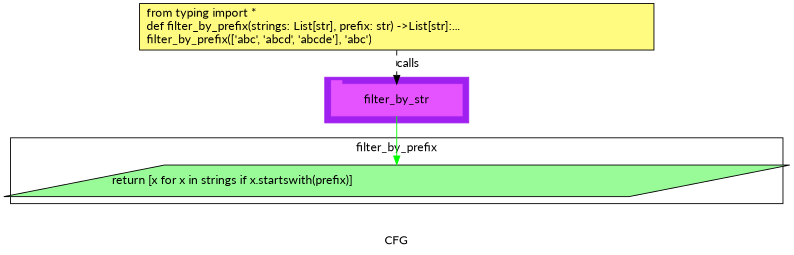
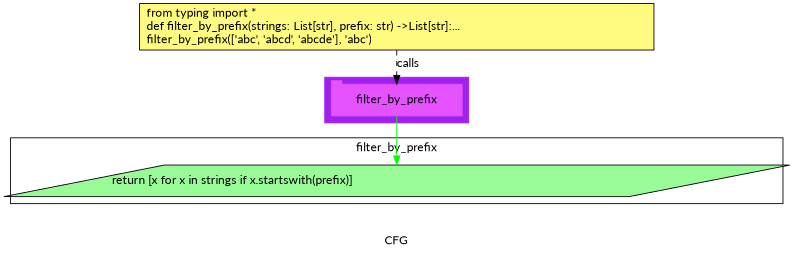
  digraph {
    compound=True
    fontname=Lato
    label=CFG
    pack=False
    rankdir=TB
    ranksep=0.02
    node [fontname=Lato style="filled,solid"]
    edge [fontname=Lato]
-   n1 [color="#E552FF" height=0.5 label=filter_by_str linenum="[7]" shape=tab style=filled width=2.0694]
+   n1 [color="#E552FF" height=0.5 label=filter_by_prefix linenum="[7]" shape=tab style=filled width=2.0694]
    n2 [fillcolor="#98fb98" height=0.5 label="return [x for x in strings if x.startswith(prefix)]\l" linenum="[5]" shape=parallelogram width=11.568]
    n3 [fillcolor="#FFFB81" height=0.73611 label="from typing import *\ldef filter_by_prefix(strings: List[str], prefix: str) ->List[str]:...\lfilter_by_prefix(['abc', 'abcd', 'abcde'], 'abc')\l" linenum="[1]" shape=rectangle width=8.1389]
    subgraph cluster_1 {
      color=purple
      compound=true
      label=""
      shape=tab
      style=filled
      n1
    }
    subgraph cluster_2 {
      label=filter_by_prefix
      n2
    }
    n1 -> n2 [color=green]
    n3 -> n1 [label=calls style=dashed]
  }
